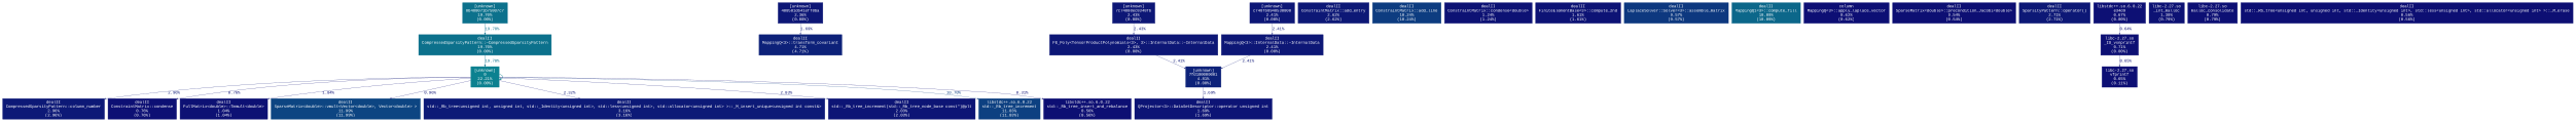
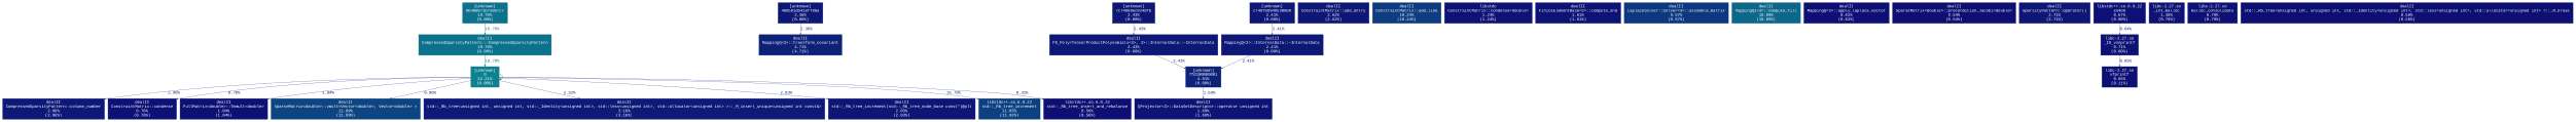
  digraph {
    fontname="Liberation Mono"
    nodesep=0.125
    ranksep=0.25
    node [color="#0d1776" fontcolor="#ffffff" fontname="Liberation Mono" fontsize=10.00 shape=box style=filled]
    edge [arrowsize=0.35 color="#0d1776" fontcolor="#0d1776" fontname="Liberation Mono" fontsize=10.00 labeldistance=0.50 penwidth=0.50]
    n1 [color="#0c8190" height=0 label="[unknown]\n0\n22.21%\n(0.00%)" width=0]
    n2 [color="#0d1977" height=0 label="dealII\nCompressedSparsityPattern::column_number\n2.96%\n(2.96%)" width=0]
    n3 [color="#0d1074" height=0 label="dealII\nConstraintMatrix::condense\n0.76%\n(0.76%)" width=0]
    n4 [color="#0d1174" height=0 label="dealII\nFullMatrix<double>::Tmmult<double>\n1.04%\n(1.04%)" width=0]
    n5 [color="#0d4582" height=0 label="dealII\nSparseMatrix<double>::vmult<Vector<double>, Vector<double> >\n11.99%\n(11.99%)" width=0]
    n6 [color="#0d1a77" height=0 label="dealII\nstd::_Rb_tree<unsigned int, unsigned int, std::_Identity<unsigned int>, std::less<unsigned int>, std::allocator<unsigned int> >::_M_insert_unique<unsigned int const&>\n3.16%\n(3.16%)" width=0]
    n7 [color="#0d1575" height=0 label="dealII\nstd::_Rb_tree_increment(std::_Rb_tree_node_base const*)@plt\n2.03%\n(2.03%)" width=0]
    n8 [color="#0d4081" height=0 label="libstdc++.so.6.0.22\nstd::_Rb_tree_increment\n11.03%\n(11.03%)" width=0]
    n9 [color="#0d0f73" height=0 label="libstdc++.so.6.0.22\nstd::_Rb_tree_insert_and_rebalance\n0.56%\n(0.56%)" width=0]
    n10 [height=0 label="[unknown]\n400501db41eff8ba\n2.36%\n(0.00%)" width=0]
    n11 [color="#0d2179" height=0 label="dealII\nMappingQ<3>::transform_covariant\n4.71%\n(4.71%)" width=0]
    n12 [height=0 label="[unknown]\n7c74808ec8348fb\n2.43%\n(0.00%)" width=0]
    n13 [height=0 label="dealII\nFE_Poly<TensorProductPolynomials<3>, 3>::InternalData::~InternalData\n2.43%\n(0.00%)" width=0]
    n14 [color="#0d2279" height=0 label="[unknown]\n7fd100000001\n4.81%\n(0.00%)" width=0]
    n15 [color="#0d1475" height=0 label="dealII\nQProjector<3>::DataSetDescriptor::operator unsigned int\n1.69%\n(1.69%)" width=0]
    n16 [color="#0c718c" height=0 label="[unknown]\n8b480071b75807c7\n19.70%\n(0.00%)" width=0]
    n17 [color="#0c718c" height=0 label="dealII\nCompressedSparsityPattern::~CompressedSparsityPattern\n19.70%\n(0.00%)" width=0]
    n18 [color="#0d1876" height=0 label="dealII\nConstraintMatrix::add_entry\n2.62%\n(2.62%)" width=0]
    n19 [color="#0d3c80" height=0 label="dealII\nConstraintMatrix::add_line\n10.24%\n(10.24%)" width=0]
-   n20 [color="#0d1274" height=0 label="dealII\nConstraintMatrix::condense<double>\n1.24%\n(1.24%)" width=0]
+   n20 [color="#0d1274" height=0 label="libstdc\nConstraintMatrix::condense<double>\n1.24%\n(1.24%)" width=0]
    n21 [color="#0d1375" height=0 label="dealII\nFiniteElementBase<3>::compute_2nd\n1.61%\n(1.61%)" width=0]
    n22 [color="#0d387f" height=0 label="dealII\nLaplaceSolver::Solver<3>::assemble_matrix\n9.57%\n(9.57%)" width=0]
    n23 [color="#0c678a" height=0 label="dealII\nMappingQ1<3>::compute_fill\n18.09%\n(18.09%)" width=0]
    n24 [height=0 label="dealII\nMappingQ<3>::InternalData::~InternalData\n2.41%\n(0.00%)" width=0]
-   n25 [color="#0d0f74" height=0 label="column\nMappingQ<3>::apply_laplace_vector\n0.62%\n(0.62%)" width=0]
+   n25 [color="#0d0f74" height=0 label="dealII\nMappingQ<3>::apply_laplace_vector\n0.62%\n(0.62%)" width=0]
    n26 [color="#0d0f73" height=0 label="dealII\nSparseMatrix<double>::precondition_Jacobi<double>\n0.54%\n(0.54%)" width=0]
    n27 [color="#0d1876" height=0 label="dealII\nSparsityPattern::operator()\n2.71%\n(2.71%)" width=0]
    n28 [color="#0d1074" height=0 label="libc-2.27.so\n_IO_vsnprintf\n0.71%\n(0.00%)" width=0]
    n29 [color="#0d0f74" height=0 label="libc-2.27.so\nvfprintf\n0.65%\n(0.11%)" width=0]
    n30 [color="#0d1274" height=0 label="libc-2.27.so\n_int_malloc\n1.30%\n(0.79%)" width=0]
    n31 [height=0 label="[unknown]\nc748fb8948530000\n2.41%\n(0.00%)" width=0]
    n32 [color="#0d1074" height=0 label="libstdc++.so.6.0.22\ne34d9\n0.67%\n(0.00%)" width=0]
    n33 [color="#0d1074" height=0 label="libc-2.27.so\nmalloc_consolidate\n0.79%\n(0.79%)" width=0]
    n34 [color="#0d0f73" height=0 label="dealII\nstd::_Rb_tree<unsigned int, unsigned int, std::_Identity<unsigned int>, std::less<unsigned int>, std::allocator<unsigned int> >::_M_erase\n0.56%\n(0.56%)" width=0]
    n1 -> n1 [arrowsize=0.47 color="#0c8190" fontcolor="#0c8190" labeldistance=0.89 penwidth=0.89]
    n1 -> n2 [color="#0d1977" fontcolor="#0d1977" label="2.96%"]
    n1 -> n3 [color="#0d1074" fontcolor="#0d1074" label="0.76%"]
    n1 -> n4 [color="#0d1174" fontcolor="#0d1174" label="1.04%"]
    n1 -> n5 [color="#0d1174" fontcolor="#0d1174" label="0.96%"]
    n1 -> n6 [color="#0d1676" fontcolor="#0d1676" label="2.32%"]
    n1 -> n7 [color="#0d1575" fontcolor="#0d1575" label="2.03%"]
    n1 -> n8 [color="#0d3e81" fontcolor="#0d3e81" label="10.70%"]
    n1 -> n9 [color="#0d0e73" fontcolor="#0d0e73" label="0.31%"]
-   n10 -> n11 [label="1.69%"]
+   n10 -> n11 [label="2.36%"]
    n12 -> n13 [label="2.43%"]
    n13 -> n14 [label="2.41%"]
    n14 -> n15 [color="#0d1475" fontcolor="#0d1475" label="1.69%"]
    n16 -> n17 [arrowsize=0.44 color="#0c718c" fontcolor="#0c718c" label="19.70%" labeldistance=0.79 penwidth=0.79]
    n17 -> n1 [arrowsize=0.44 color="#0c718c" fontcolor="#0c718c" label="19.70%" labeldistance=0.79 penwidth=0.79]
    n24 -> n14 [label="2.41%"]
    n28 -> n29 [color="#0d0f74" fontcolor="#0d0f74" label="0.65%"]
    n31 -> n24 [label="2.41%"]
    n32 -> n28 [color="#0d0f74" fontcolor="#0d0f74" label="0.64%"]
  }
